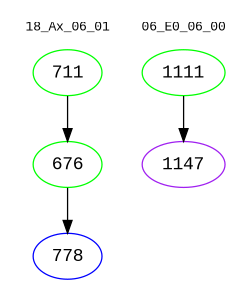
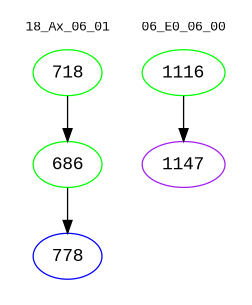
  digraph {
    fontname="Liberation Mono"
    node [color=green fontname="Liberation Mono"]
    edge [color=black fontname="Liberation Mono"]
-   n1 [label=711]
-   n2 [label=676]
+   n1 [label=718]
+   n2 [label=686]
    n3 [color=blue label=778]
-   n4 [label=1111]
+   n4 [label=1116]
    n5 [color=purple label=1147]
    subgraph cluster_1 {
      color=white
      fontsize=10
      label="18_Ax_06_01"
      n1
      n2
      n3
    }
    subgraph cluster_2 {
      color=white
      fontsize=10
      label="06_E0_06_00"
      n4
      n5
    }
    n1 -> n2
    n2 -> n3
    n4 -> n5
  }
